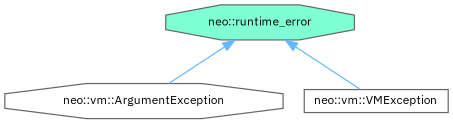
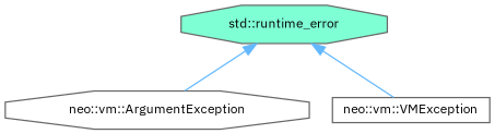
  digraph {
    fontname="IBM Plex Sans"
    node [color=gray40 fillcolor=white fontname="IBM Plex Sans" fontsize=10 shape=octagon style=filled]
    edge [color=steelblue1 dir=back fontname="IBM Plex Sans" fontsize=10 labelfontname=Helvetica labelfontsize=10 style=solid]
    n1 [fontcolor=black height=0.2 label="neo::vm::ArgumentException" width=0.4]
    n2 [height=0.2 label="neo::vm::VMException" shape=box width=0.4]
-   n3 [fillcolor=aquamarine height=0.2 label="neo::runtime_error" width=0.4]
+   n3 [fillcolor=aquamarine height=0.2 label="std::runtime_error" width=0.4]
    n3 -> n1
    n3 -> n2
  }
